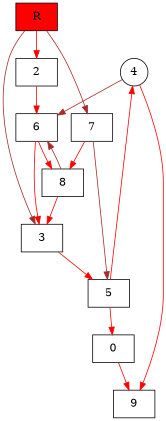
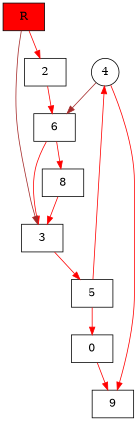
  digraph {
    node [shape=box]
    edge [color=red]
    n1 [label=0]
    9
    2
    6
    3
    8
    5
    4 [shape=circle]
-   7
    R [fillcolor="#ff0000" style=filled]
    n1 -> 9
    2 -> 6
    6 -> 3
    6 -> 8
    3 -> 5
-   8 -> 6 [color=brown]
    8 -> 3
    5 -> n1
    5 -> 4
    4 -> 9
    4 -> 6 [color=brown]
-   7 -> 8
-   7 -> 5 [color=brown]
    R -> 2
    R -> 3 [color=brown]
-   R -> 7 [color=brown]
  }
